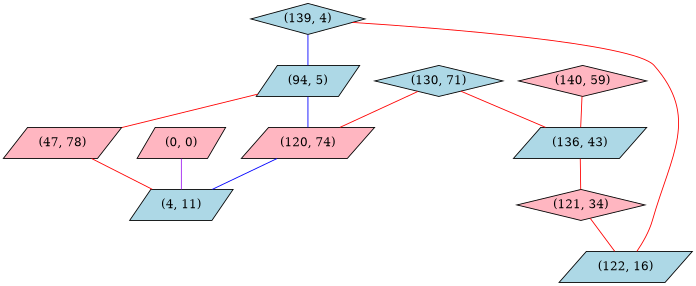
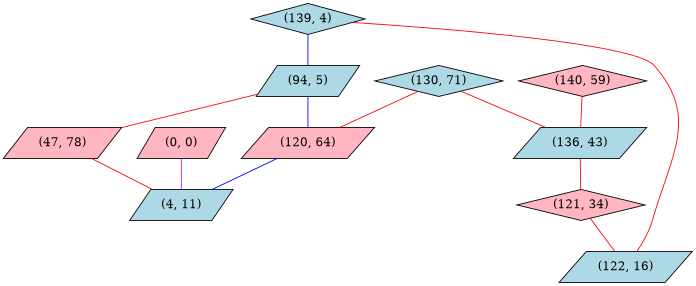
  graph {
    node [fillcolor=lightblue shape=parallelogram style=filled]
    edge [color=red weight=1]
    "(130, 71)" [shape=diamond]
-   "(120, 74)" [fillcolor=lightpink]
+   "(120, 74)" [fillcolor=lightpink label="(120, 64)"]
    "(136, 43)"
    "(140, 59)" [fillcolor=lightpink shape=diamond]
    "(4, 11)"
    "(0, 0)" [fillcolor=lightpink]
    "(139, 4)" [shape=diamond]
    "(94, 5)"
    "(122, 16)"
    "(47, 78)" [fillcolor=lightpink]
    "(121, 34)" [fillcolor=lightpink shape=diamond]
    "(130, 71)" -- "(120, 74)"
    "(130, 71)" -- "(136, 43)"
    "(120, 74)" -- "(4, 11)" [color=blue weight=3]
    "(136, 43)" -- "(121, 34)"
    "(140, 59)" -- "(136, 43)"
    "(0, 0)" -- "(4, 11)" [color=purple weight=4]
    "(139, 4)" -- "(94, 5)" [color=blue weight=3]
    "(139, 4)" -- "(122, 16)"
    "(94, 5)" -- "(120, 74)" [color=blue weight=3]
    "(94, 5)" -- "(47, 78)"
    "(47, 78)" -- "(4, 11)"
    "(121, 34)" -- "(122, 16)"
  }
